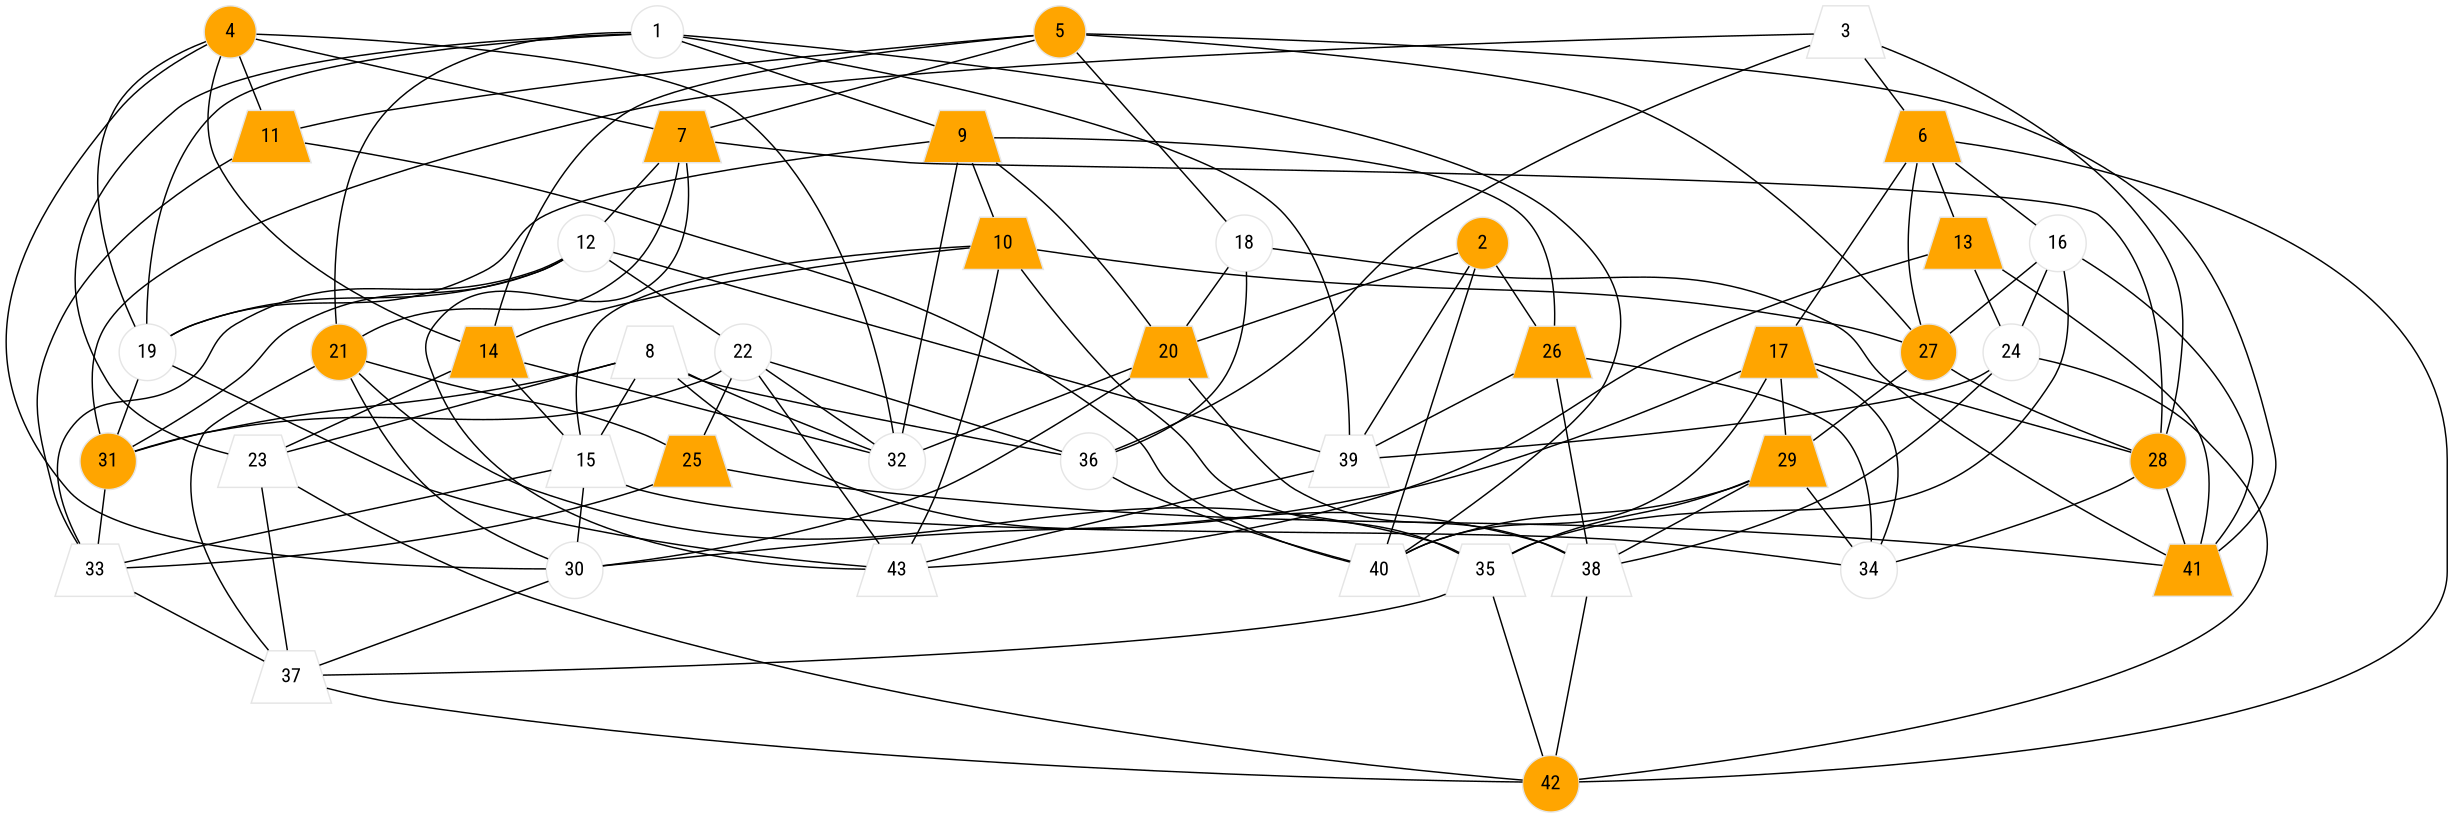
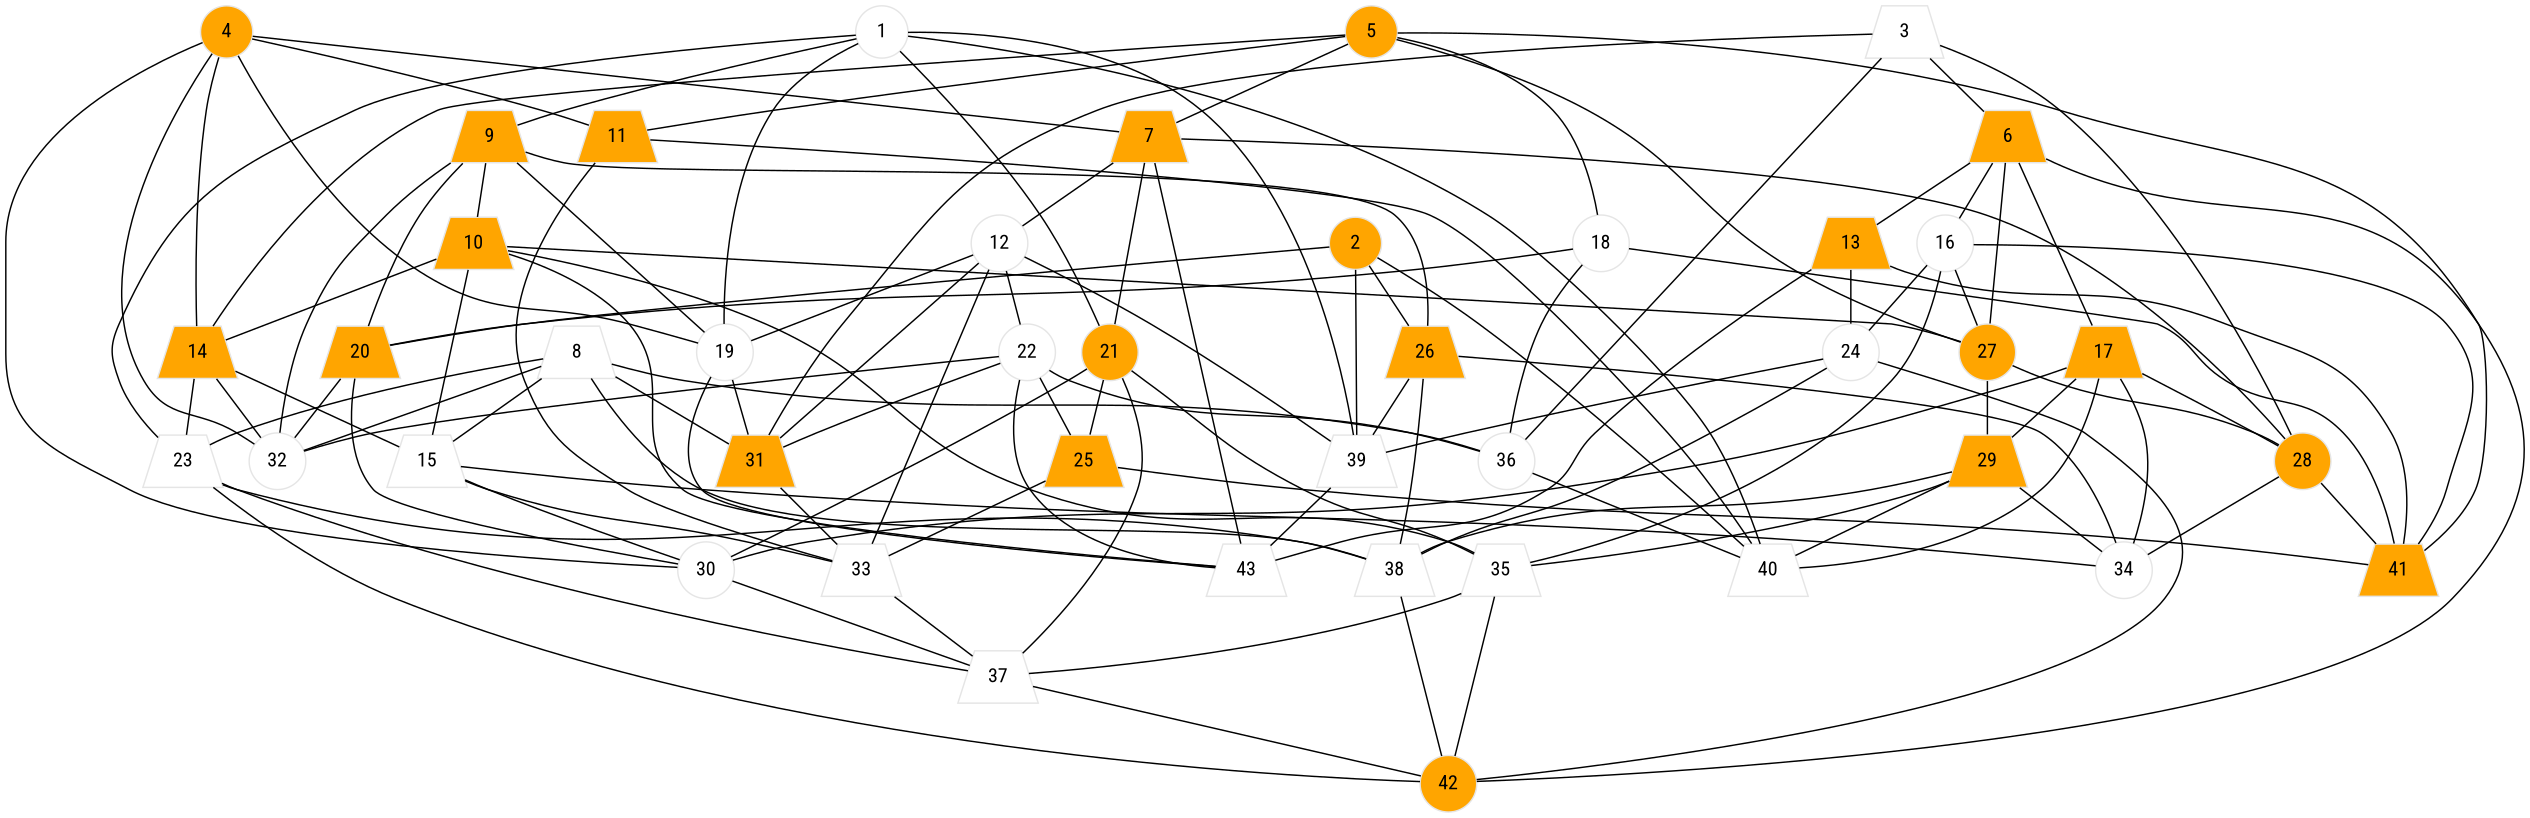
  graph {
    fontname="Roboto Condensed"
    node [color=gray90 fillcolor=white fontname="Roboto Condensed" shape=trapezium style=filled]
    edge [fontname="Roboto Condensed" weight=1.0]
    1 [shape=circle]
    9 [fillcolor=orange]
    19 [shape=circle]
    21 [fillcolor=orange shape=circle]
    23
    39
    40
    20 [fillcolor=orange]
    26 [fillcolor=orange]
    32 [shape=circle]
    10 [fillcolor=orange]
-   31 [fillcolor=orange shape=circle]
+   31 [fillcolor=orange]
    43
    30 [shape=circle]
    35
    25 [fillcolor=orange]
    37
    42 [fillcolor=orange shape=circle]
    38
    2 [fillcolor=orange shape=circle]
    34 [shape=circle]
    6 [fillcolor=orange]
    3
    28 [fillcolor=orange shape=circle]
    36 [shape=circle]
    27 [fillcolor=orange shape=circle]
    13 [fillcolor=orange]
    16 [shape=circle]
    17 [fillcolor=orange]
    41 [fillcolor=orange]
    33
    4 [fillcolor=orange shape=circle]
    7 [fillcolor=orange]
    11 [fillcolor=orange]
    14 [fillcolor=orange]
    12 [shape=circle]
    15
    5 [fillcolor=orange shape=circle]
    18 [shape=circle]
    29 [fillcolor=orange]
    24 [shape=circle]
    22 [shape=circle]
    8
    1 -- 9
    1 -- 19
    1 -- 21
    1 -- 23
    1 -- 39
    1 -- 40
    9 -- 19
    9 -- 20
    9 -- 26
    9 -- 32
    9 -- 10
    19 -- 31
    19 -- 43
    21 -- 30
    21 -- 35
    21 -- 25
    21 -- 37
    23 -- 37
    23 -- 42
-   20 -- 38
+   23 -- 38
    39 -- 43
    20 -- 32
    20 -- 30
    26 -- 39
    26 -- 38
    26 -- 34 [weight=2.0]
    10 -- 43
    10 -- 35
    10 -- 27
    10 -- 14
    10 -- 15
    31 -- 33
    30 -- 37
    35 -- 37
    35 -- 42
    25 -- 41
    25 -- 33
    37 -- 42
    38 -- 42
    2 -- 39
    2 -- 40
    2 -- 20
    2 -- 26
    6 -- 42
    6 -- 27
    6 -- 13
    6 -- 16
    6 -- 17
    3 -- 31
    3 -- 6
    3 -- 28
    3 -- 36
    28 -- 34
    28 -- 41
    36 -- 40
    27 -- 28
    27 -- 29
    13 -- 43
    13 -- 41
    13 -- 24
    16 -- 35
    16 -- 27
    16 -- 41
    16 -- 24 [weight=2.0]
    17 -- 40
    17 -- 30
    17 -- 34
    17 -- 28
    17 -- 29
    33 -- 37
    4 -- 19
    4 -- 32
    4 -- 30
    4 -- 7
    4 -- 11
    4 -- 14
    7 -- 21
    7 -- 43
    7 -- 28
    7 -- 12
    11 -- 40
    11 -- 33
    14 -- 23
    14 -- 32
    14 -- 15
    12 -- 19
    12 -- 39
    12 -- 31
    12 -- 33
    12 -- 22
    15 -- 30
    15 -- 34
    15 -- 33
    5 -- 27
    5 -- 41
    5 -- 7
    5 -- 11
    5 -- 14
    5 -- 18
    18 -- 20 [weight=2.0]
    18 -- 36 [weight=2.0]
    18 -- 41
    29 -- 40
    29 -- 35
    29 -- 38
    29 -- 34
    24 -- 39
    24 -- 42
    24 -- 38
    22 -- 32
    22 -- 31
    22 -- 43
    22 -- 25
    22 -- 36
    8 -- 23
    8 -- 32
    8 -- 31
    8 -- 38
    8 -- 36
    8 -- 15
  }
